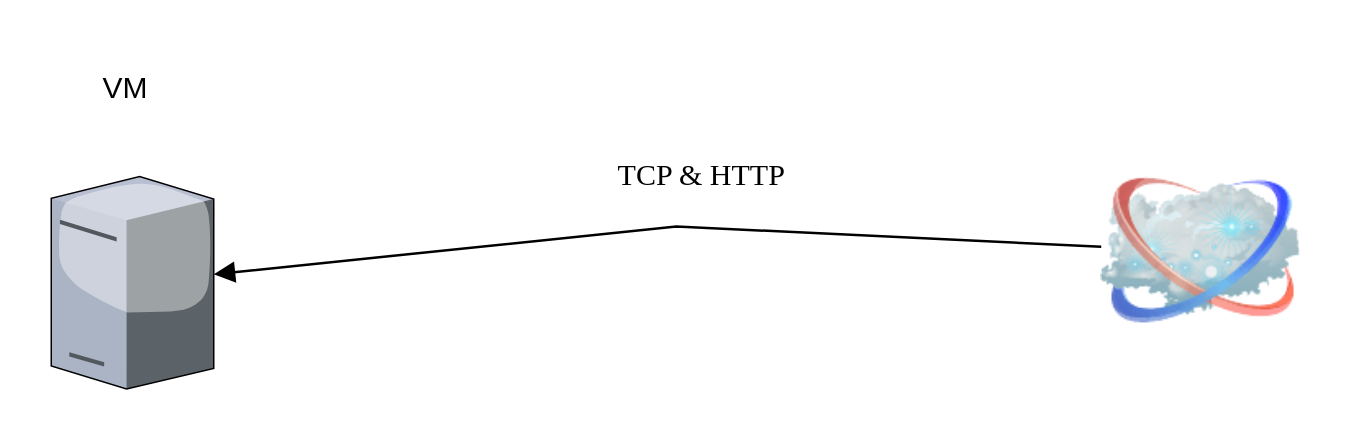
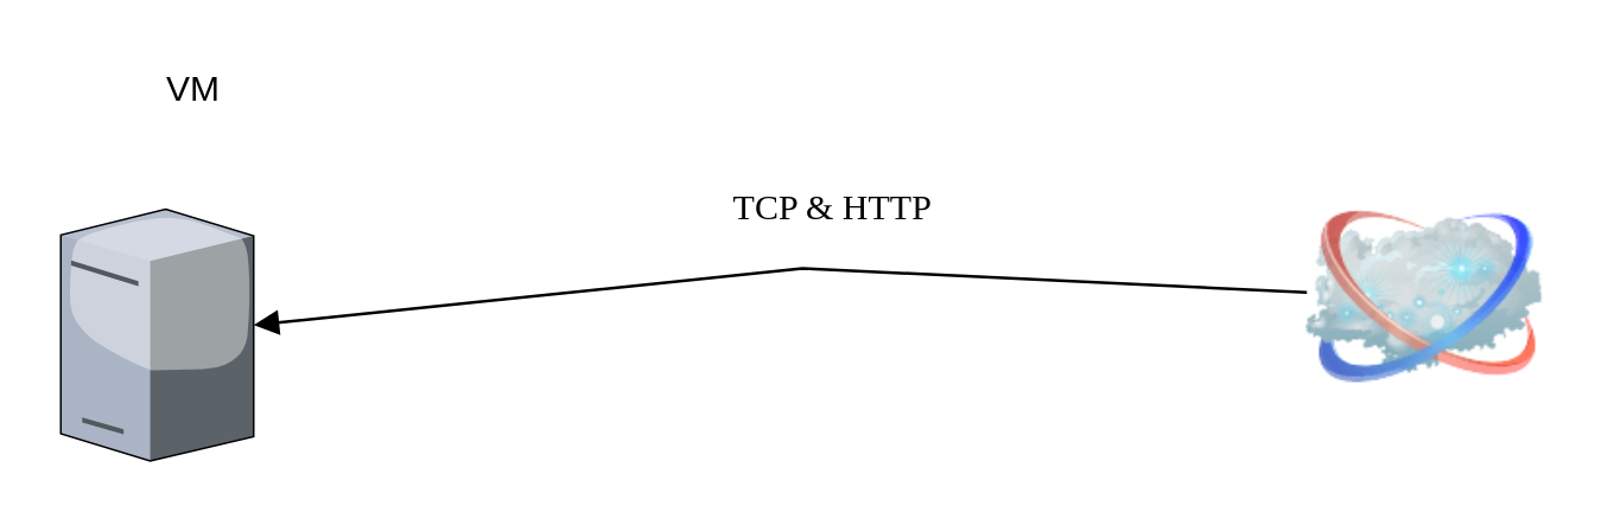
  <mxCell id="0" />
  <mxCell id="1" parent="0" />
  <mxCell id="2" value="" style="verticalLabelPosition=bottom;aspect=fixed;html=1;verticalAlign=top;strokeColor=none;shape=mxgraph.citrix.tower_server;rounded=0;shadow=0;comic=0;fontFamily=Verdana;" parent="1" vertex="1"><mxGeometry x="20" y="70" width="65" height="85" as="geometry" /></mxCell>
  <mxCell id="3" value="TCP &amp;amp; HTTP" style="edgeStyle=none;rounded=0;html=1;labelBackgroundColor=none;startFill=0;endArrow=block;endFill=1;strokeWidth=1;fontFamily=Verdana;fontSize=12;" parent="1" source="4" target="2" edge="1"><mxGeometry x="-0.095" y="-20" relative="1" as="geometry"><mxPoint as="offset" /><mxPoint x="480" y="100" as="sourcePoint" /><Array as="points"><mxPoint x="270" y="90" /></Array></mxGeometry></mxCell>
  <mxCell id="4" value="" style="image;html=1;image=img/lib/clip_art/networking/Cloud_128x128.png" vertex="1" parent="1"><mxGeometry x="440" y="60" width="80" height="80" as="geometry" /></mxCell>
- <mxCell id="5" value="VM" style="text;html=1;strokeColor=none;fillColor=none;align=center;verticalAlign=middle;whiteSpace=wrap;rounded=0;" vertex="1" parent="1"><mxGeometry x="20" y="20" width="60" height="30" as="geometry" /></mxCell>
+ <mxCell id="5" value="VM" style="text;html=1;strokeColor=none;fillColor=none;align=center;verticalAlign=middle;whiteSpace=wrap;rounded=0;" vertex="1" parent="1"><mxGeometry x="35" y="15" width="60" height="30" as="geometry" /></mxCell>
